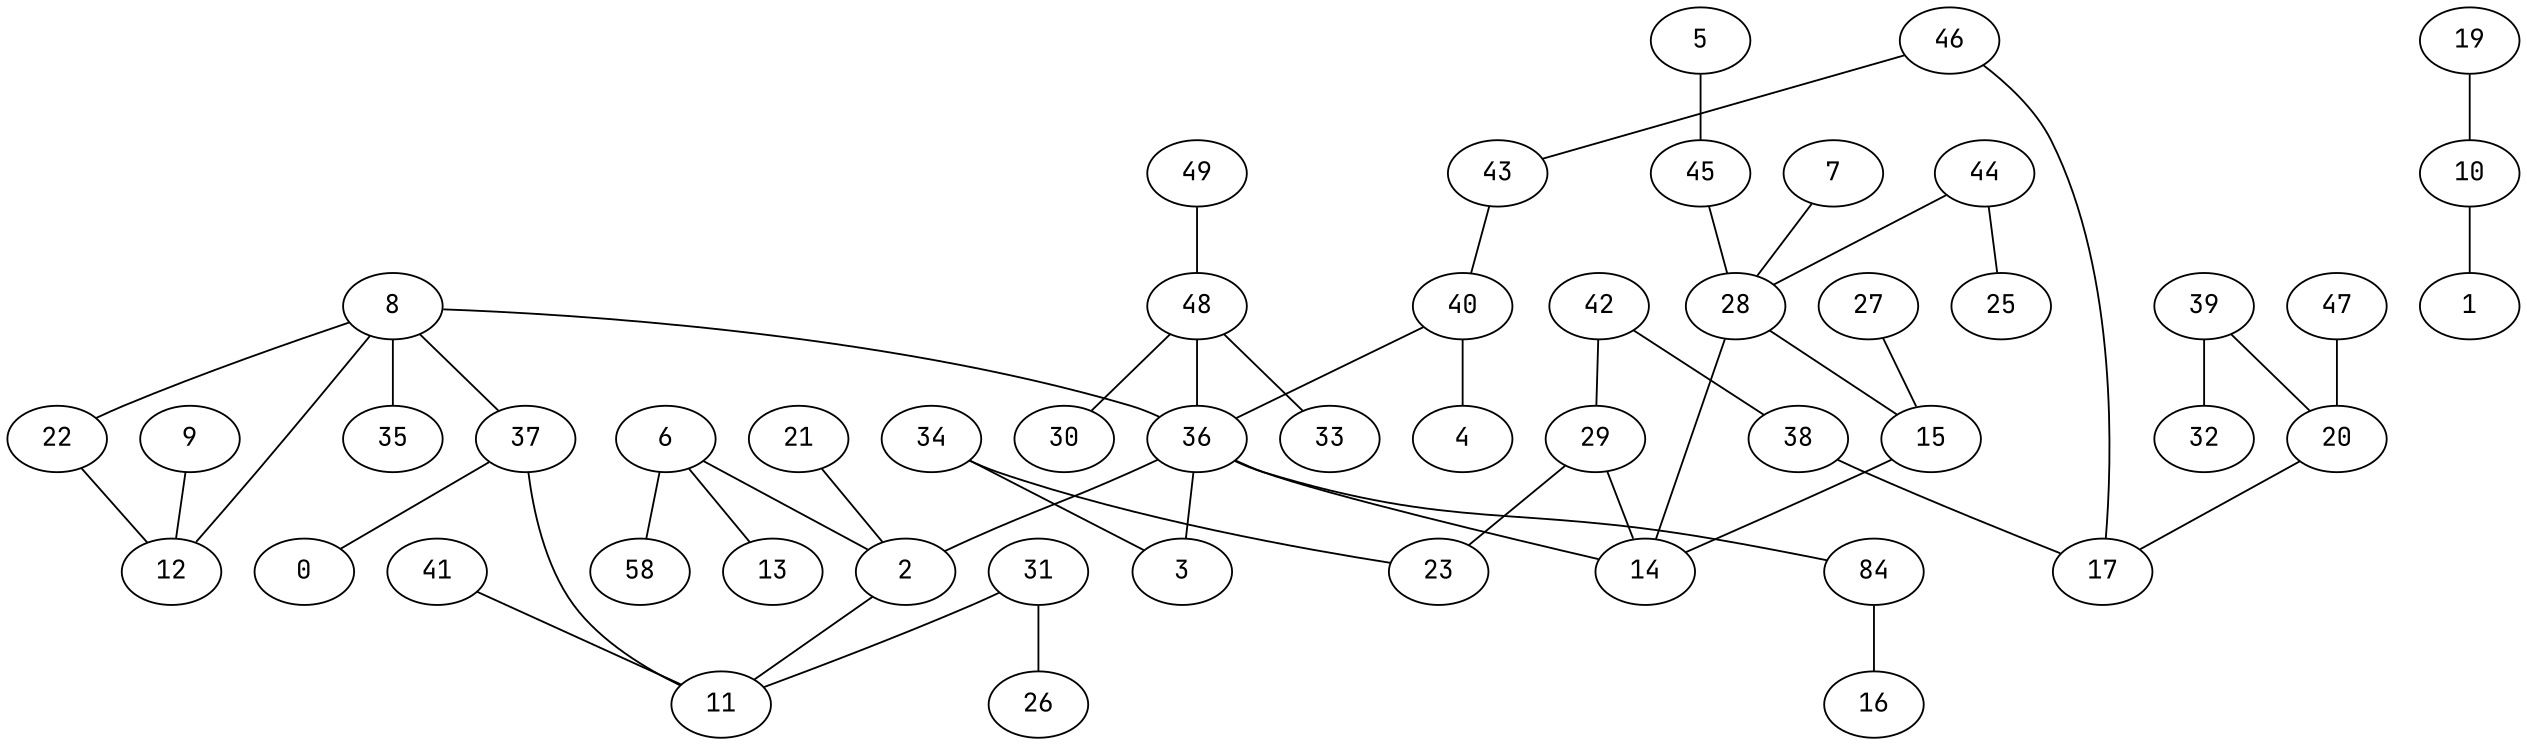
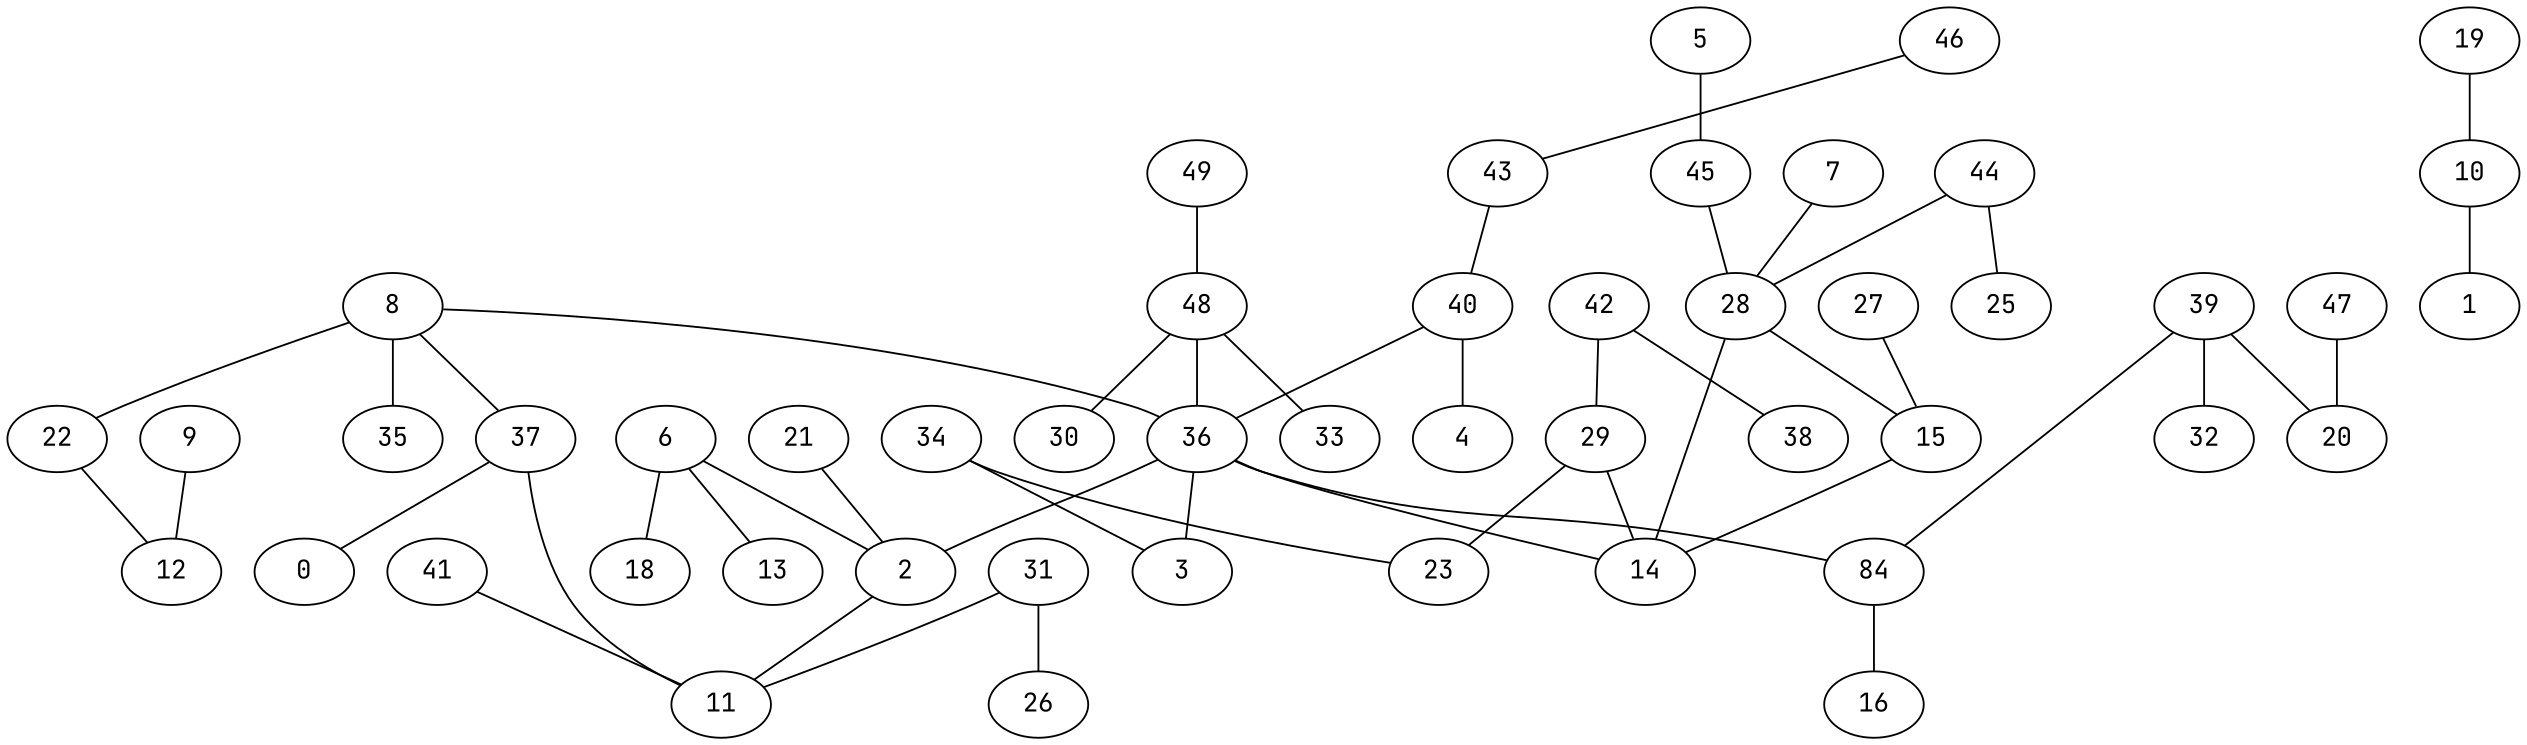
  digraph {
    fontname="JetBrains Mono"
    node [fontname="JetBrains Mono"]
    edge [color=black dir=none fontname="JetBrains Mono"]
    9
    12
    27
    15
    14
    5
    45
    28
    46
-   17
    43
    40
    37
    0
    11
    48
    33
    30
    36
    n20 [label=84]
    2
    3
    16
    8
    35
    22
    49
    42
    38
    29
    23
    7
    10
    1
    4
    34
    41
    21
    39
    20
    32
    19
    44
    25
    31
    26
    47
    6
    13
-   18 [label=58]
+   18
    subgraph sub_1 {
      9
      12
      27
      15
      14
      5
      45
      28
      46
-     17
      43
      40
      37
      0
      11
      48
      33
      30
      36
      n20
      2
      3
      16
      8
      35
      22
      49
      42
      38
      29
      23
      7
      10
      1
      4
      34
      41
      21
      39
      20
      32
      19
      44
      25
      31
      26
      47
      6
      13
      18
    }
    9 -> 12
    27 -> 15
    15 -> 14
    5 -> 45
    45 -> 28
    28 -> 15
    28 -> 14
-   46 -> 17
    46 -> 43
    43 -> 40
    40 -> 36
    40 -> 4
    37 -> 0
    37 -> 11
    48 -> 33
    48 -> 30
    48 -> 36
    36 -> 14
    36 -> n20
    36 -> 2
    36 -> 3
    n20 -> 16
    2 -> 11
-   8 -> 12
    8 -> 37
    8 -> 36
    8 -> 35
    8 -> 22
    22 -> 12
    49 -> 48
    42 -> 38
    42 -> 29
-   38 -> 17
    29 -> 14
    29 -> 23
    7 -> 28
    10 -> 1
    34 -> 3
    34 -> 23
    41 -> 11
    21 -> 2
+   39 -> n20
    39 -> 20
    39 -> 32
-   20 -> 17
    19 -> 10
    44 -> 28
    44 -> 25
    31 -> 11
    31 -> 26
    47 -> 20
    6 -> 2
    6 -> 13
    6 -> 18
  }
